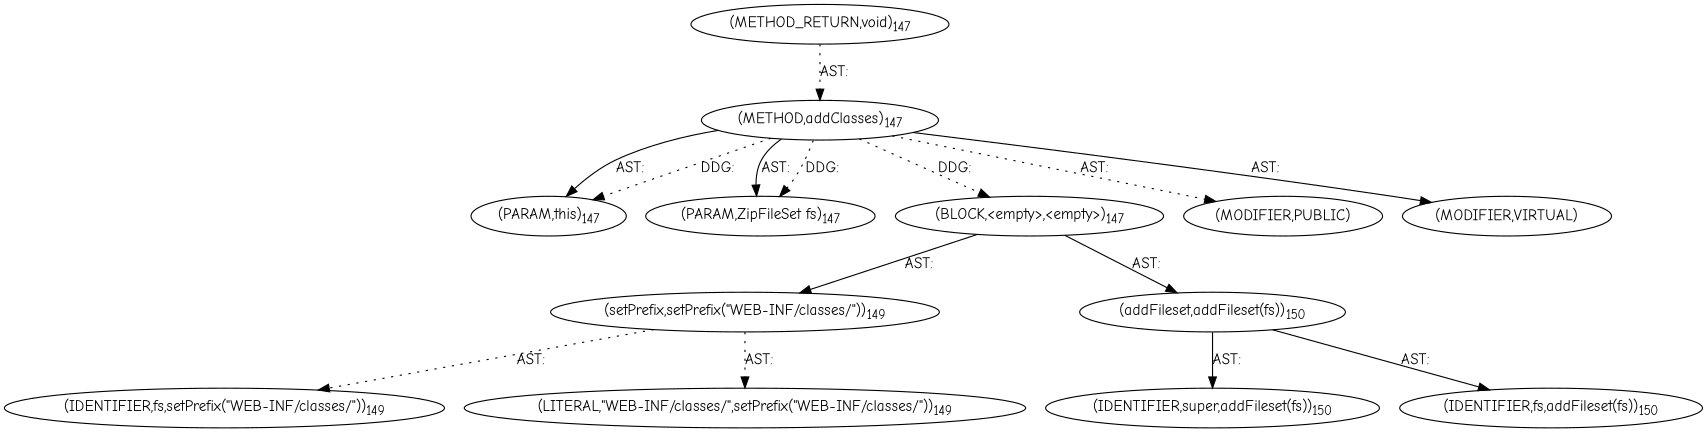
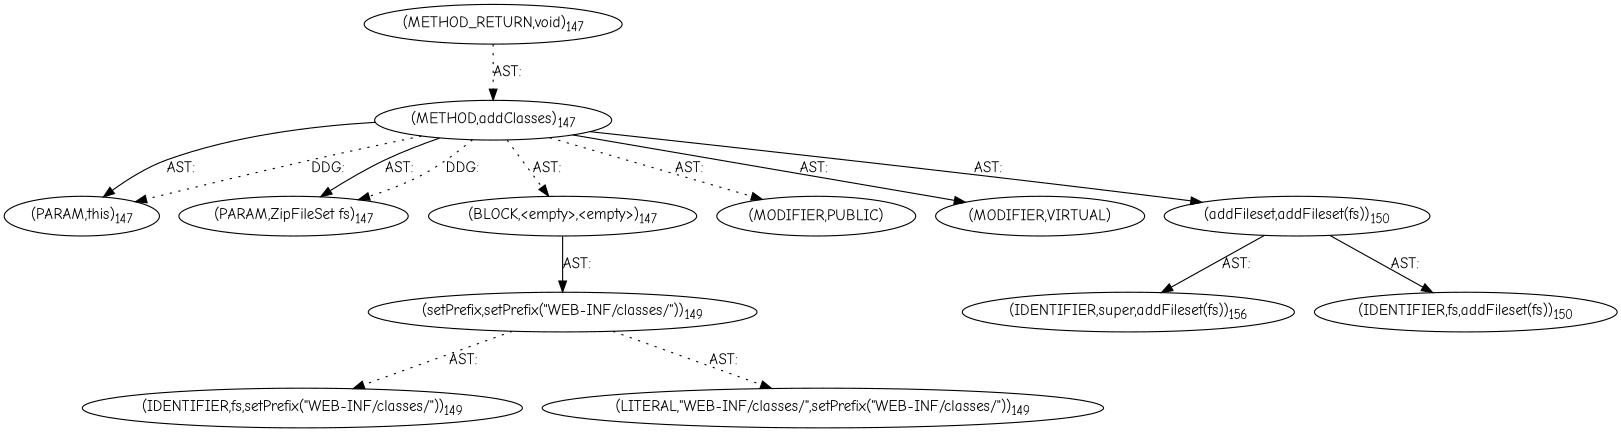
  digraph {
    fontname="Comic Neue"
    node [fontname="Comic Neue"]
    edge [fontname="Comic Neue" style=solid]
    n1 [label=<(METHOD,addClasses)<SUB>147</SUB>>]
    n2 [label=<(PARAM,this)<SUB>147</SUB>>]
    n3 [label=<(PARAM,ZipFileSet fs)<SUB>147</SUB>>]
    n4 [label=<(BLOCK,&lt;empty&gt;,&lt;empty&gt;)<SUB>147</SUB>>]
    n5 [label=<(MODIFIER,PUBLIC)>]
    n6 [label=<(MODIFIER,VIRTUAL)>]
    n7 [label=<(setPrefix,setPrefix(&quot;WEB-INF/classes/&quot;))<SUB>149</SUB>>]
    n8 [label=<(addFileset,addFileset(fs))<SUB>150</SUB>>]
    n9 [label=<(METHOD_RETURN,void)<SUB>147</SUB>>]
    n10 [label=<(IDENTIFIER,fs,setPrefix(&quot;WEB-INF/classes/&quot;))<SUB>149</SUB>>]
    n11 [label=<(LITERAL,&quot;WEB-INF/classes/&quot;,setPrefix(&quot;WEB-INF/classes/&quot;))<SUB>149</SUB>>]
-   n12 [label=<(IDENTIFIER,super,addFileset(fs))<SUB>150</SUB>>]
+   n12 [label=<(IDENTIFIER,super,addFileset(fs))<SUB>156</SUB>>]
    n13 [label=<(IDENTIFIER,fs,addFileset(fs))<SUB>150</SUB>>]
    n1 -> n2 [label="AST: "]
    n1 -> n2 [label="DDG: " style=dotted]
    n1 -> n3 [label="AST: "]
    n1 -> n3 [label="DDG: " style=dotted]
-   n1 -> n4 [label="DDG: " style=dotted]
+   n1 -> n4 [label="AST: " style=dotted]
    n1 -> n5 [label="AST: " style=dotted]
    n1 -> n6 [label="AST: "]
    n4 -> n7 [label="AST: "]
-   n4 -> n8 [label="AST: "]
+   n1 -> n8 [label="AST: "]
    n7 -> n10 [label="AST: " style=dotted]
    n7 -> n11 [label="AST: " style=dotted]
    n8 -> n12 [label="AST: "]
    n8 -> n13 [label="AST: "]
    n9 -> n1 [label="AST: " style=dotted]
  }
